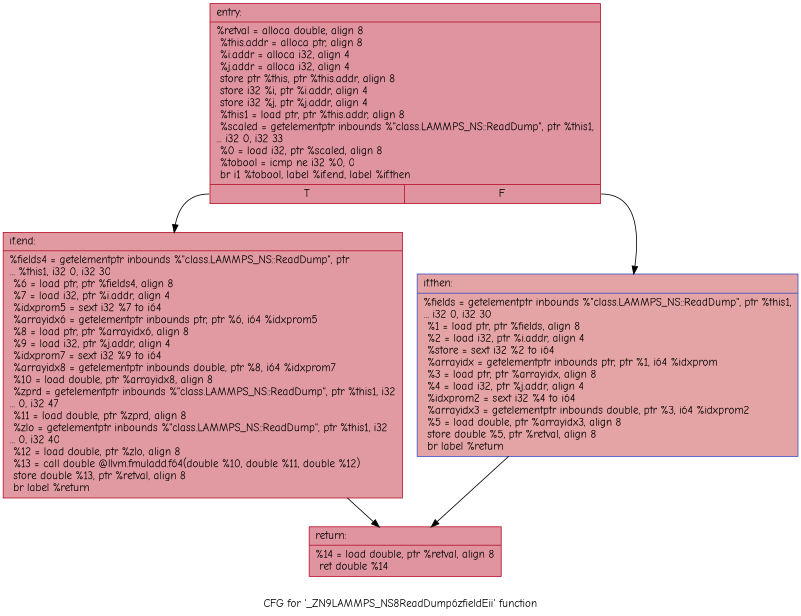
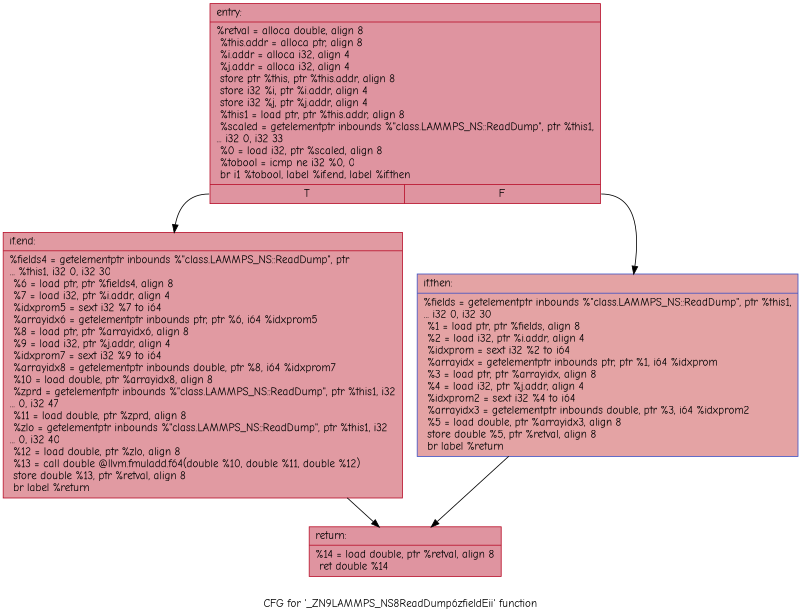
  digraph {
    label="CFG for '_ZN9LAMMPS_NS8ReadDump6zfieldEii' function"
    fontname="Comic Neue"
    node [color="#b70d28ff" fillcolor="#b70d2870" fontname="Comic Neue" shape=record style=filled]
    edge [fontname="Comic Neue"]
    n1 [label="{entry:\l|  %retval = alloca double, align 8\l  %this.addr = alloca ptr, align 8\l  %i.addr = alloca i32, align 4\l  %j.addr = alloca i32, align 4\l  store ptr %this, ptr %this.addr, align 8\l  store i32 %i, ptr %i.addr, align 4\l  store i32 %j, ptr %j.addr, align 4\l  %this1 = load ptr, ptr %this.addr, align 8\l  %scaled = getelementptr inbounds %\"class.LAMMPS_NS::ReadDump\", ptr %this1,\l... i32 0, i32 33\l  %0 = load i32, ptr %scaled, align 8\l  %tobool = icmp ne i32 %0, 0\l  br i1 %tobool, label %if.end, label %if.then\l|{<s0>T|<s1>F}}"]
    n2 [fillcolor="#bb1b2c70" label="{if.end:\l|  %fields4 = getelementptr inbounds %\"class.LAMMPS_NS::ReadDump\", ptr\l... %this1, i32 0, i32 30\l  %6 = load ptr, ptr %fields4, align 8\l  %7 = load i32, ptr %i.addr, align 4\l  %idxprom5 = sext i32 %7 to i64\l  %arrayidx6 = getelementptr inbounds ptr, ptr %6, i64 %idxprom5\l  %8 = load ptr, ptr %arrayidx6, align 8\l  %9 = load i32, ptr %j.addr, align 4\l  %idxprom7 = sext i32 %9 to i64\l  %arrayidx8 = getelementptr inbounds double, ptr %8, i64 %idxprom7\l  %10 = load double, ptr %arrayidx8, align 8\l  %zprd = getelementptr inbounds %\"class.LAMMPS_NS::ReadDump\", ptr %this1, i32\l... 0, i32 47\l  %11 = load double, ptr %zprd, align 8\l  %zlo = getelementptr inbounds %\"class.LAMMPS_NS::ReadDump\", ptr %this1, i32\l... 0, i32 40\l  %12 = load double, ptr %zlo, align 8\l  %13 = call double @llvm.fmuladd.f64(double %10, double %11, double %12)\l  store double %13, ptr %retval, align 8\l  br label %return\l}"]
-   n3 [color="#3d50c3ff" fillcolor="#c32e3170" label="{if.then:\l|  %fields = getelementptr inbounds %\"class.LAMMPS_NS::ReadDump\", ptr %this1,\l... i32 0, i32 30\l  %1 = load ptr, ptr %fields, align 8\l  %2 = load i32, ptr %i.addr, align 4\l  %store = sext i32 %2 to i64\l  %arrayidx = getelementptr inbounds ptr, ptr %1, i64 %idxprom\l  %3 = load ptr, ptr %arrayidx, align 8\l  %4 = load i32, ptr %j.addr, align 4\l  %idxprom2 = sext i32 %4 to i64\l  %arrayidx3 = getelementptr inbounds double, ptr %3, i64 %idxprom2\l  %5 = load double, ptr %arrayidx3, align 8\l  store double %5, ptr %retval, align 8\l  br label %return\l}"]
+   n3 [color="#3d50c3ff" fillcolor="#c32e3170" label="{if.then:\l|  %fields = getelementptr inbounds %\"class.LAMMPS_NS::ReadDump\", ptr %this1,\l... i32 0, i32 30\l  %1 = load ptr, ptr %fields, align 8\l  %2 = load i32, ptr %i.addr, align 4\l  %idxprom = sext i32 %2 to i64\l  %arrayidx = getelementptr inbounds ptr, ptr %1, i64 %idxprom\l  %3 = load ptr, ptr %arrayidx, align 8\l  %4 = load i32, ptr %j.addr, align 4\l  %idxprom2 = sext i32 %4 to i64\l  %arrayidx3 = getelementptr inbounds double, ptr %3, i64 %idxprom2\l  %5 = load double, ptr %arrayidx3, align 8\l  store double %5, ptr %retval, align 8\l  br label %return\l}"]
    n4 [label="{return:\l|  %14 = load double, ptr %retval, align 8\l  ret double %14\l}"]
    n1 -> n2 [tailport=s0]
    n1 -> n3 [tailport=s1]
    n2 -> n4
    n3 -> n4
  }
